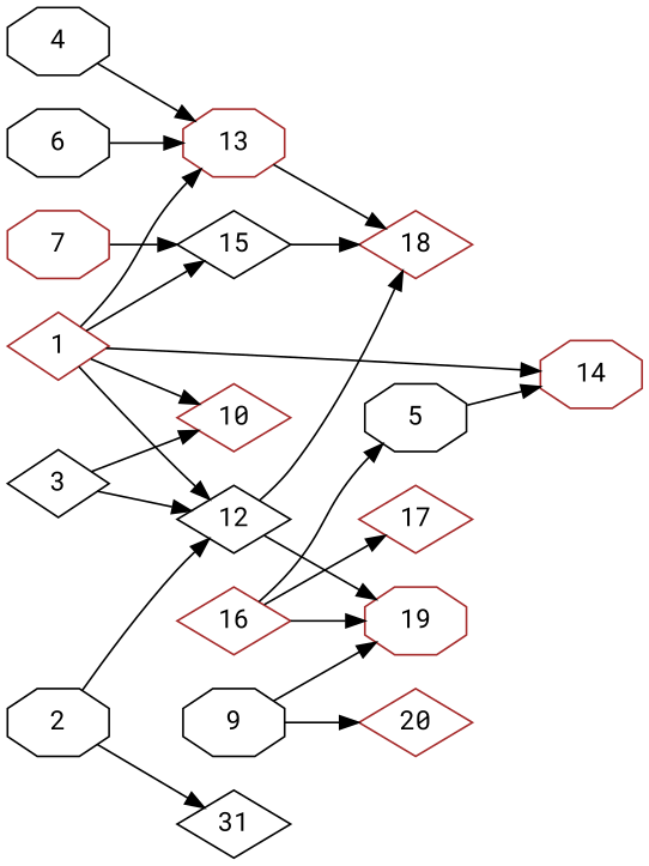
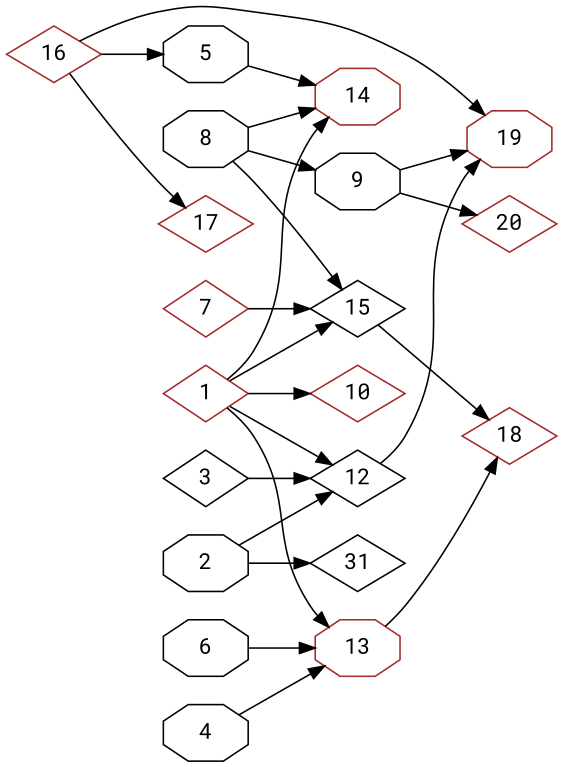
  digraph {
    fontname="Roboto Mono"
    rankdir=LR
    node [alpha=0.07 color=brown fontname="Roboto Mono" shape=diamond]
    edge [fontname="Roboto Mono"]
    1 [alpha=0.09 expect_size=17218560]
    10 [alpha=0.01 expect_size=14290944]
    12 [alpha=0.08 color=black expect_size=19161088]
    13 [alpha=0.19 expect_size=35081216 shape=octagon]
    14 [alpha=0.01 expect_size=16901120 shape=octagon]
    15 [color=black expect_size=45264896]
    19 [alpha=0.10 expect_size=48587776 shape=octagon]
    18 [alpha=0.20 expect_size=40934400]
    20 [alpha=0.18 expect_size=25999360]
    2 [color=black expect_size=9913344 shape=octagon]
    n11 [alpha=0.10 color=black expect_size=44288000 label=31]
    3 [alpha=0.12 color=black expect_size=23047168]
    4 [alpha=0.12 color=black expect_size=27131904 shape=octagon]
    5 [alpha=0.19 color=black expect_size=36843520 shape=octagon]
    16 [expect_size=42199040]
    17 [alpha=0.19 expect_size=10409984]
    6 [color=black expect_size=36746240 shape=octagon]
-   7 [alpha=0.13 expect_size=8763392 shape=octagon]
+   7 [alpha=0.13 expect_size=8763392]
+   8 [alpha=0.03 color=black expect_size=23995392 shape=octagon]
    9 [alpha=0.10 color=black expect_size=38861824 shape=octagon]
    1 -> 10
    1 -> 12
    1 -> 13
    1 -> 14
    1 -> 15
    12 -> 19
-   12 -> 18
    13 -> 18
    15 -> 18
    2 -> 12
    2 -> n11
-   3 -> 10
    3 -> 12
    4 -> 13
    5 -> 14
    16 -> 19
    16 -> 5
    16 -> 17
    6 -> 13
    7 -> 15
+   8 -> 14
+   8 -> 15
+   8 -> 9
    9 -> 19
    9 -> 20
  }
